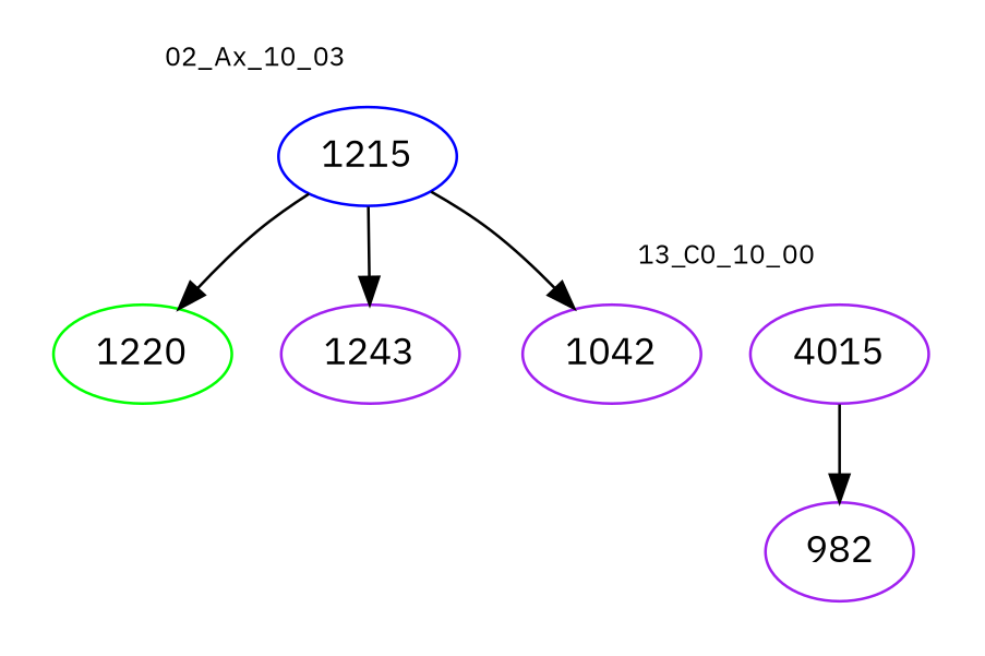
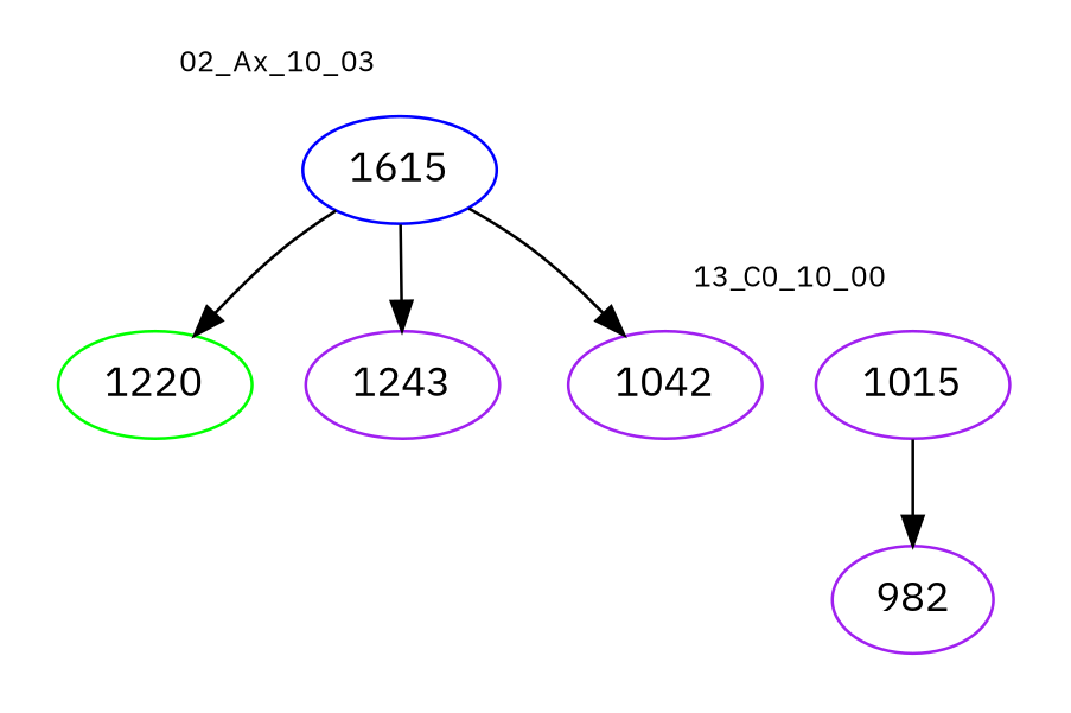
  digraph {
    fontname="IBM Plex Sans"
    node [color=purple fontname="IBM Plex Sans"]
    edge [color=black fontname="IBM Plex Sans"]
-   n1 [color=blue label=1215]
+   n1 [color=blue label=1615]
    n2 [color=green label=1220]
    n3 [label=1243]
-   n4 [label=4015]
+   n4 [label=1015]
    n5 [label=982]
    n6 [label=1042]
    subgraph cluster_1 {
      color=white
      fontsize=10
      label="02_Ax_10_03"
      n1
      n2
      n3
    }
    subgraph cluster_2 {
      color=white
      fontsize=10
      label="13_C0_10_00"
      n4
      n5
      n6
    }
    n1 -> n2
    n1 -> n3
    n1 -> n6
    n4 -> n5
  }
